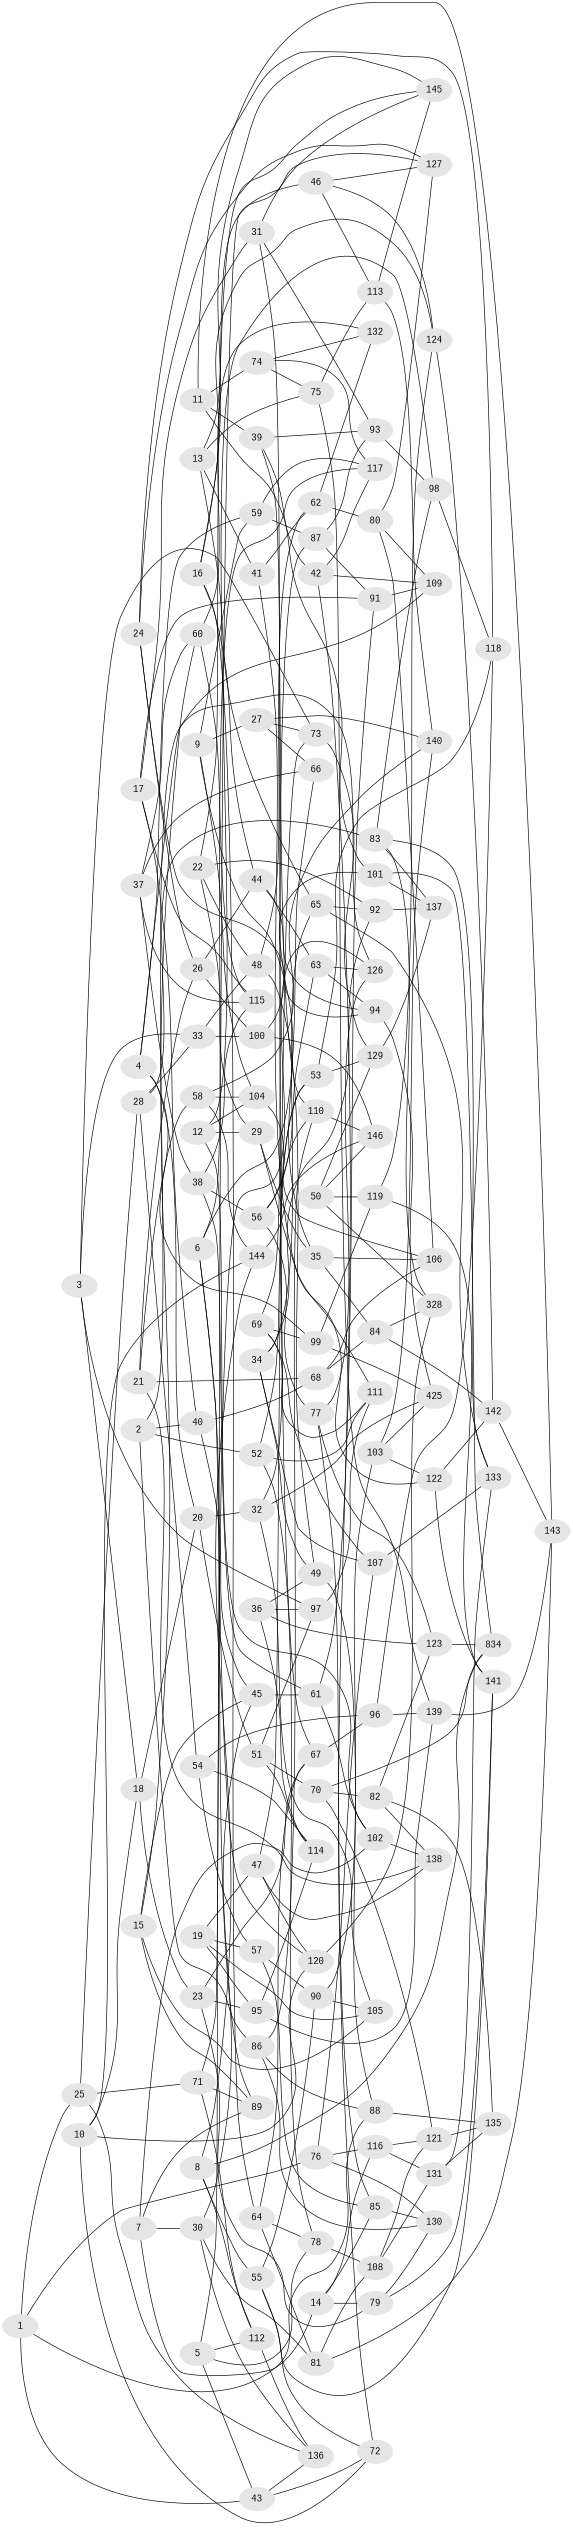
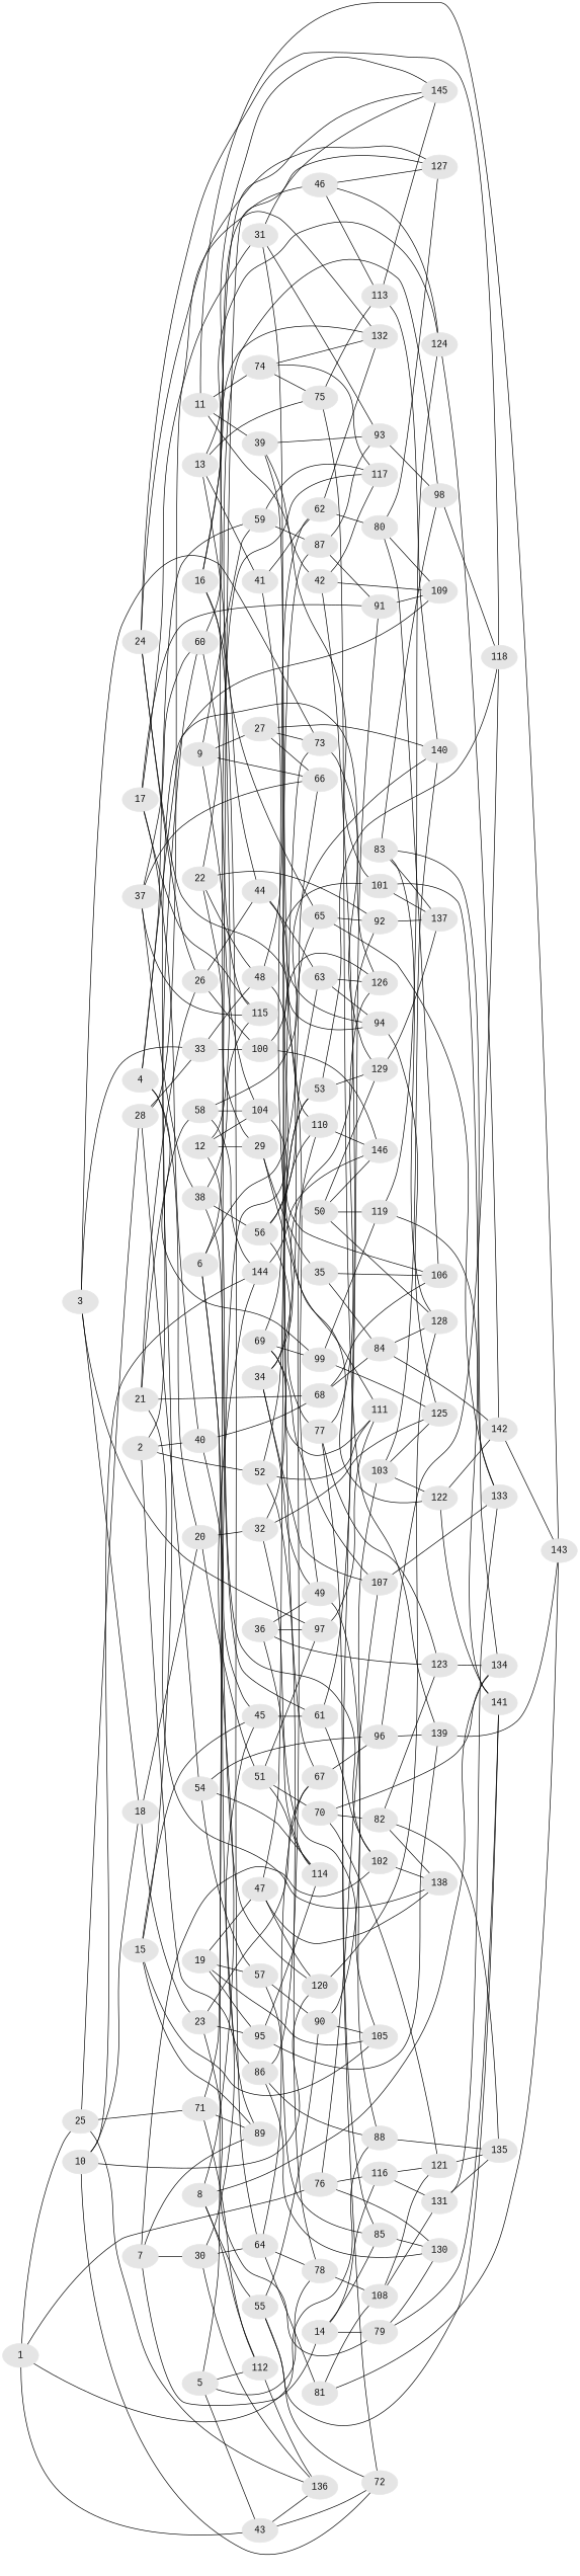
  graph {
    fontname="Liberation Mono"
    rankdir=LR
    node [color=gray90 fontname="Liberation Mono" style=filled]
    edge [fontname="Liberation Mono"]
    1
    25
    43
    76
    88
    28
    71
    136
    72
    116
    107
    130
    135
    2
    40
    52
    86
    109
    45
    68
    78
    111
    53
    110
    3
    18
    33
    73
    97
    20
    23
    48
    100
    129
    4
    59
    99
    126
    32
    51
    117
    87
-   125 [label=425]
+   125
    119
    5
    112
    108
    6
    66
    89
    120
-   128 [label=328]
+   128
    7
    14
    30
    102
    79
    85
    81
    138
    8
    55
-   134 [label=834]
+   134
    144
    90
    141
    146
    9
    27
    35
    104
    140
    84
    106
    10
    11
    39
    74
    101
    143
    93
    42
    75
    132
    137
    12
    29
    98
    118
    13
    41
    46
    65
    62
    122
    124
    127
    113
    92
    133
    139
    121
    131
    15
    60
    105
    61
    115
    16
    44
    64
    145
    94
    63
    67
    142
    17
    31
    91
    95
    19
    47
    57
    114
    70
    21
    26
    58
    22
    49
    96
    24
    54
    34
    36
    123
    37
    38
    56
    77
    80
    50
    82
    103
    69
    83
    1 -- 25
    1 -- 43
    1 -- 76
    1 -- 88
    25 -- 28
    25 -- 71
    25 -- 136
    43 -- 136
    43 -- 72
    76 -- 116
    76 -- 107
    76 -- 130
    88 -- 135
    28 -- 33
-   28 -- 83
+   28 -- 132
    28 -- 54
    71 -- 112
    71 -- 89
    71 -- 127
    116 -- 121
    116 -- 131
    107 -- 133
    2 -- 40
    2 -- 52
    2 -- 86
    2 -- 109
    40 -- 45
    40 -- 68
    52 -- 78
    52 -- 111
    52 -- 53
    86 -- 88
    86 -- 130
    86 -- 110
    45 -- 61
    68 -- 84
    68 -- 106
    78 -- 108
    53 -- 129
    53 -- 118
    110 -- 146
    3 -- 18
    3 -- 33
    3 -- 73
    3 -- 97
    18 -- 20
    18 -- 23
    33 -- 48
    33 -- 100
    73 -- 129
    97 -- 111
    20 -- 32
    20 -- 51
    23 -- 79
    23 -- 67
    23 -- 95
    48 -- 62
    48 -- 49
    100 -- 146
    100 -- 101
    129 -- 137
    4 -- 20
    4 -- 59
    4 -- 99
    4 -- 126
    59 -- 117
    59 -- 87
    99 -- 125
    99 -- 119
    32 -- 53
    32 -- 125
    32 -- 105
    51 -- 97
    51 -- 114
    51 -- 70
    87 -- 93
    87 -- 91
    119 -- 141
    119 -- 124
    5 -- 43
    5 -- 78
    5 -- 126
    5 -- 112
    112 -- 136
    108 -- 121
    108 -- 131
    6 -- 117
    6 -- 66
    6 -- 89
    6 -- 120
    120 -- 128
    7 -- 89
    7 -- 14
    7 -- 30
    7 -- 102
    14 -- 116
    14 -- 79
    14 -- 85
    30 -- 136
    30 -- 45
-   30 -- 81
+   30 -- 64
    102 -- 138
    79 -- 130
    79 -- 141
    85 -- 130
    81 -- 108
    81 -- 143
    8 -- 112
    8 -- 55
    8 -- 134
    8 -- 144
    55 -- 72
    55 -- 90
    55 -- 141
    144 -- 146
    90 -- 105
    90 -- 103
    9 -- 59
    9 -- 27
-   9 -- 35
+   9 -- 66
    9 -- 104
    27 -- 73
    27 -- 66
    27 -- 140
    35 -- 84
    35 -- 106
    104 -- 106
    84 -- 128
    84 -- 142
    10 -- 72
    10 -- 18
    10 -- 120
    10 -- 144
    11 -- 39
    11 -- 74
    11 -- 101
    11 -- 143
    39 -- 110
    39 -- 93
    39 -- 42
    74 -- 117
    74 -- 75
    74 -- 132
    101 -- 134
    101 -- 137
    93 -- 98
    42 -- 72
    42 -- 109
    42 -- 117
    75 -- 113
    75 -- 139
    12 -- 102
    12 -- 104
    12 -- 29
    12 -- 98
    29 -- 111
    29 -- 35
    98 -- 118
    13 -- 75
    13 -- 41
    13 -- 46
    13 -- 65
    41 -- 62
    41 -- 122
    46 -- 124
    46 -- 127
    46 -- 113
    65 -- 92
    65 -- 133
    62 -- 132
    62 -- 80
    122 -- 141
    122 -- 142
    124 -- 142
    113 -- 140
    113 -- 145
    92 -- 137
    139 -- 143
    121 -- 135
    131 -- 135
    131 -- 133
    15 -- 45
    15 -- 89
    15 -- 60
    15 -- 105
    60 -- 132
    60 -- 115
    61 -- 102
    61 -- 91
    16 -- 124
    16 -- 44
    16 -- 64
    16 -- 145
    44 -- 94
    44 -- 63
    64 -- 78
    64 -- 81
    64 -- 67
    94 -- 125
    63 -- 126
    63 -- 94
    67 -- 96
    142 -- 143
    17 -- 40
    17 -- 115
    17 -- 31
    17 -- 91
    31 -- 93
    31 -- 145
    31 -- 67
    91 -- 109
    95 -- 139
    95 -- 114
    19 -- 105
    19 -- 95
    19 -- 47
    19 -- 57
    47 -- 73
    47 -- 120
    47 -- 138
    57 -- 85
    57 -- 90
    70 -- 134
    70 -- 121
    70 -- 82
    21 -- 68
    21 -- 138
    21 -- 26
    21 -- 58
    26 -- 100
    26 -- 44
    58 -- 144
    58 -- 104
    58 -- 140
    22 -- 48
    22 -- 29
    22 -- 92
    22 -- 145
    49 -- 88
    96 -- 118
    96 -- 139
    24 -- 118
    24 -- 127
    24 -- 94
    24 -- 26
    54 -- 57
    54 -- 114
    54 -- 96
    34 -- 107
    34 -- 65
    34 -- 92
    34 -- 49
    36 -- 97
    36 -- 114
    36 -- 49
    36 -- 123
    123 -- 134
    37 -- 66
    37 -- 60
    37 -- 115
    37 -- 38
    38 -- 61
    38 -- 115
    38 -- 56
    56 -- 110
    56 -- 63
    56 -- 77
    77 -- 126
    77 -- 85
    77 -- 123
    80 -- 109
    80 -- 106
    80 -- 127
    50 -- 129
    50 -- 119
    50 -- 128
    50 -- 146
    82 -- 135
    82 -- 138
    82 -- 123
    103 -- 125
    103 -- 140
    103 -- 122
    69 -- 107
    69 -- 111
    69 -- 99
    69 -- 87
    83 -- 128
    83 -- 137
    83 -- 98
    83 -- 133
  }
